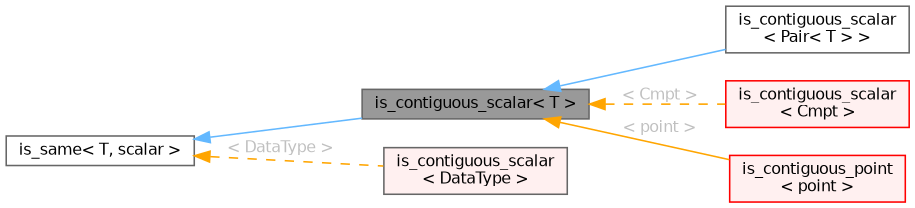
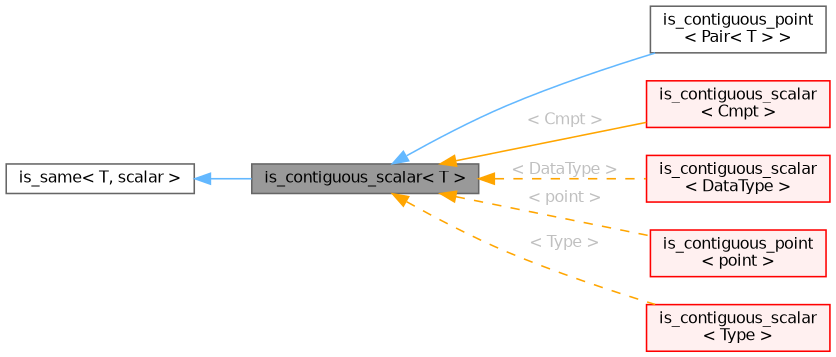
  digraph {
    rankdir=LR
    node [color=red fillcolor="#FFF0F0" fontname=Helvetica fontsize=10 shape=box style=filled]
    edge [color=orange dir=back fontname=Helvetica fontsize=10 labelfontname=Helvetica labelfontsize=10 style=dashed fontcolor=grey]
    n1 [color=gray40 fillcolor=grey60 fontcolor=black height=0.2 label="is_contiguous_scalar\< T \>" width=0.4]
-   n2 [color=gray40 fillcolor=white height=0.2 label="is_contiguous_scalar\l\< Pair\< T \> \>" width=0.4]
+   n2 [color=gray40 fillcolor=white height=0.2 label="is_contiguous_point\l\< Pair\< T \> \>" width=0.4]
    n3 [height=0.2 label="is_contiguous_scalar\l\< Cmpt \>" width=0.4]
-   n4 [color=gray40 height=0.2 label="is_contiguous_scalar\l\< DataType \>" width=0.4]
+   n4 [height=0.2 label="is_contiguous_scalar\l\< DataType \>" width=0.4]
    n5 [height=0.2 label="is_contiguous_point\l\< point \>" width=0.4]
+   n6 [height=0.2 label="is_contiguous_scalar\l\< Type \>" width=0.4]
    n7 [color=gray40 fillcolor=white height=0.2 label="is_same\< T, scalar \>" width=0.4]
    n1 -> n2 [color=steelblue1 style=solid fontcolor=""]
-   n1 -> n3 [label=" \< Cmpt \>"]
-   n7 -> n4 [label=" \< DataType \>"]
-   n1 -> n5 [label=" \< point \>" style=solid]
+   n1 -> n3 [label=" \< Cmpt \>" style=solid]
+   n1 -> n4 [label=" \< DataType \>"]
+   n1 -> n5 [label=" \< point \>"]
+   n1 -> n6 [label=" \< Type \>"]
    n7 -> n1 [color=steelblue1 style=solid fontcolor=""]
  }
